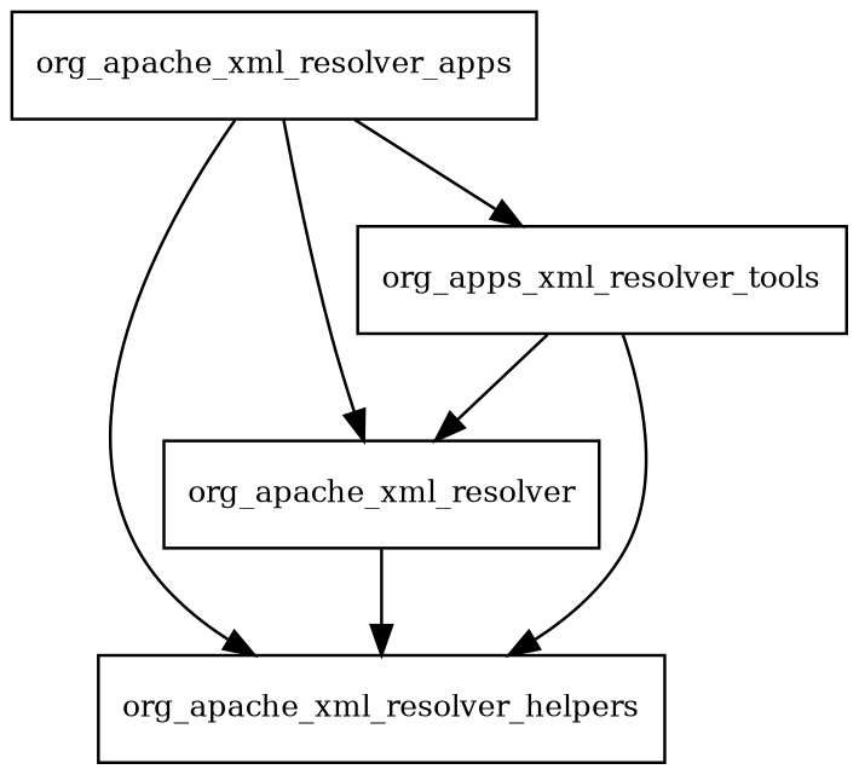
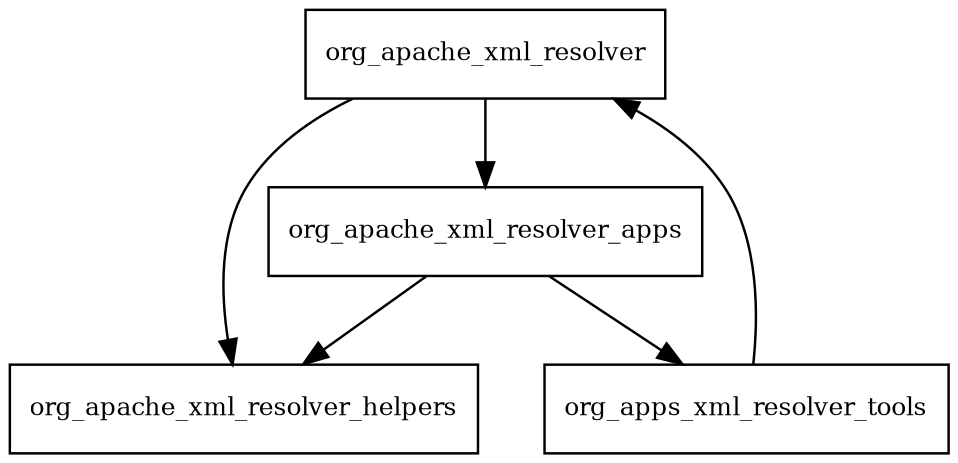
  digraph {
    node [fontsize=10.0 shape=box]
    org_apache_xml_resolver
    org_apache_xml_resolver_helpers
    org_apache_xml_resolver_apps
    n4 [label=org_apps_xml_resolver_tools]
    org_apache_xml_resolver -> org_apache_xml_resolver_helpers
-   org_apache_xml_resolver_apps -> org_apache_xml_resolver
+   org_apache_xml_resolver -> org_apache_xml_resolver_apps
    org_apache_xml_resolver_apps -> org_apache_xml_resolver_helpers
    org_apache_xml_resolver_apps -> n4
    n4 -> org_apache_xml_resolver
-   n4 -> org_apache_xml_resolver_helpers
  }
